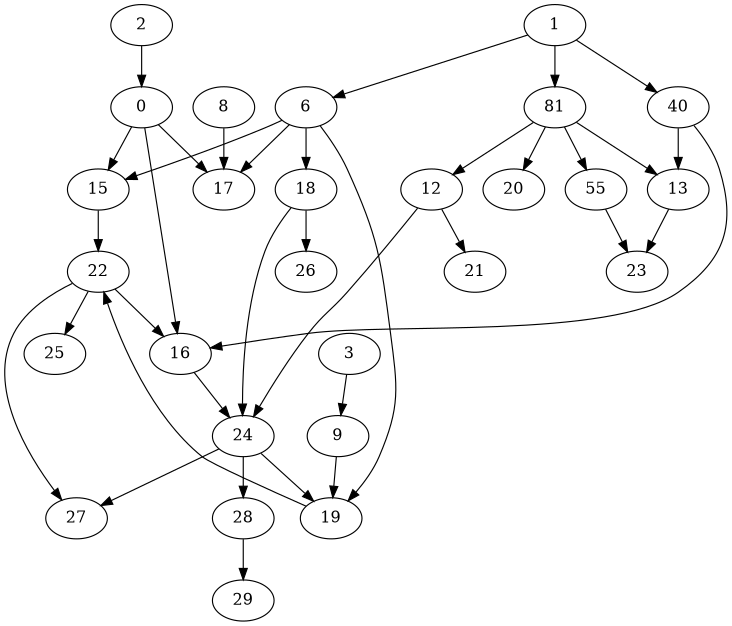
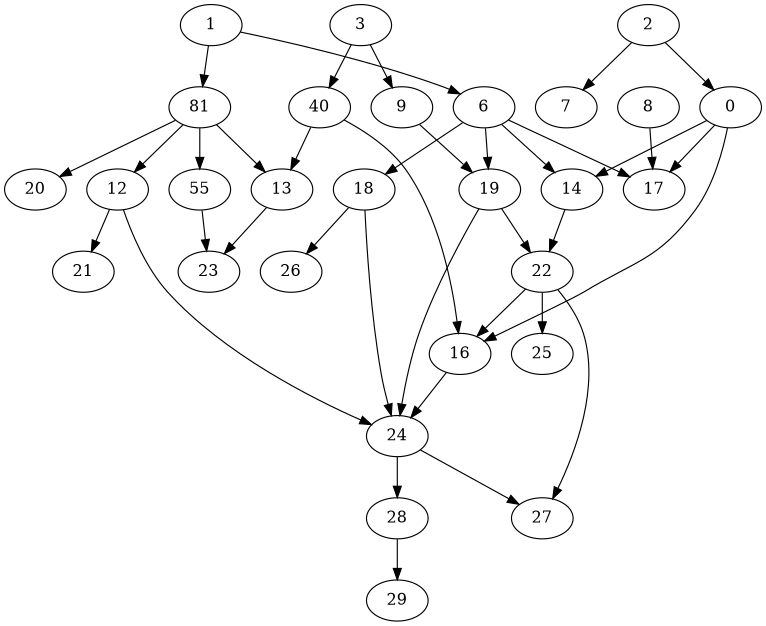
  digraph {
    node [alpha=0.02]
    1 [alpha=0.08 expect_size=24612456944860397568]
    6 [expect_size=168288607943612432384]
    n3 [alpha=0.17 expect_size=2924728175912849 label=81]
-   14 [alpha=0.19 expect_size=4104578375090176000 label=15]
+   14 [alpha=0.19 expect_size=4104578375090176000]
    17 [alpha=0.17 expect_size=100474987453874176]
    18 [expect_size=43796372479578996736]
    19 [alpha=0.04 expect_size=4146879631797953]
    13 [expect_size=77357995831599440]
    12 [alpha=0.12 expect_size=876908765830455]
    n10 [expect_size=233447792863568986112 label=55]
    20 [alpha=0.14 expect_size=63115834210279928]
    22 [alpha=0.19 expect_size=140078811633942528]
    24 [expect_size=588363699576635392]
    26 [alpha=0.14 expect_size=517199462213992448]
    23 [alpha=0.05 expect_size=26042169676294782976]
    21 [alpha=0.09 expect_size=8002113653883011072]
    2 [alpha=0.09 expect_size=39153913874637389824]
    n18 [alpha=0.04 expect_size=153384604247652 label=0]
+   7 [alpha=0.06 expect_size=135976349487486468096]
    16 [alpha=0.11 expect_size=6432054184569456]
    3 [alpha=0.15 expect_size=187257082242508]
    9 [alpha=0.04 expect_size=6161875614313411]
    n23 [alpha=0.18 expect_size=173772588960188465152 label=40]
    8 [alpha=0.12 expect_size=523941955509579]
    27 [alpha=0.08 expect_size=2539084550538270]
    25 [alpha=0.19 expect_size=112290471970058848]
    28 [alpha=0.11 expect_size=13670924329582329856]
    29 [alpha=0.04 expect_size=763678449333140]
    1 -> 6
    1 -> n3
    6 -> 14
    6 -> 17
    6 -> 18
    6 -> 19
    n3 -> 13
    n3 -> 12
    n3 -> n10
    n3 -> 20
    14 -> 22
    18 -> 24
    18 -> 26
    19 -> 22
-   24 -> 19
+   19 -> 24
    13 -> 23
    12 -> 24
    12 -> 21
    n10 -> 23
    22 -> 16
    22 -> 27
    22 -> 25
    24 -> 27
    24 -> 28
    2 -> n18
+   2 -> 7
    n18 -> 14
    n18 -> 17
    n18 -> 16
    16 -> 24
    3 -> 9
-   1 -> n23
+   3 -> n23
    9 -> 19
    n23 -> 13
    n23 -> 16
    8 -> 17
    28 -> 29
  }
